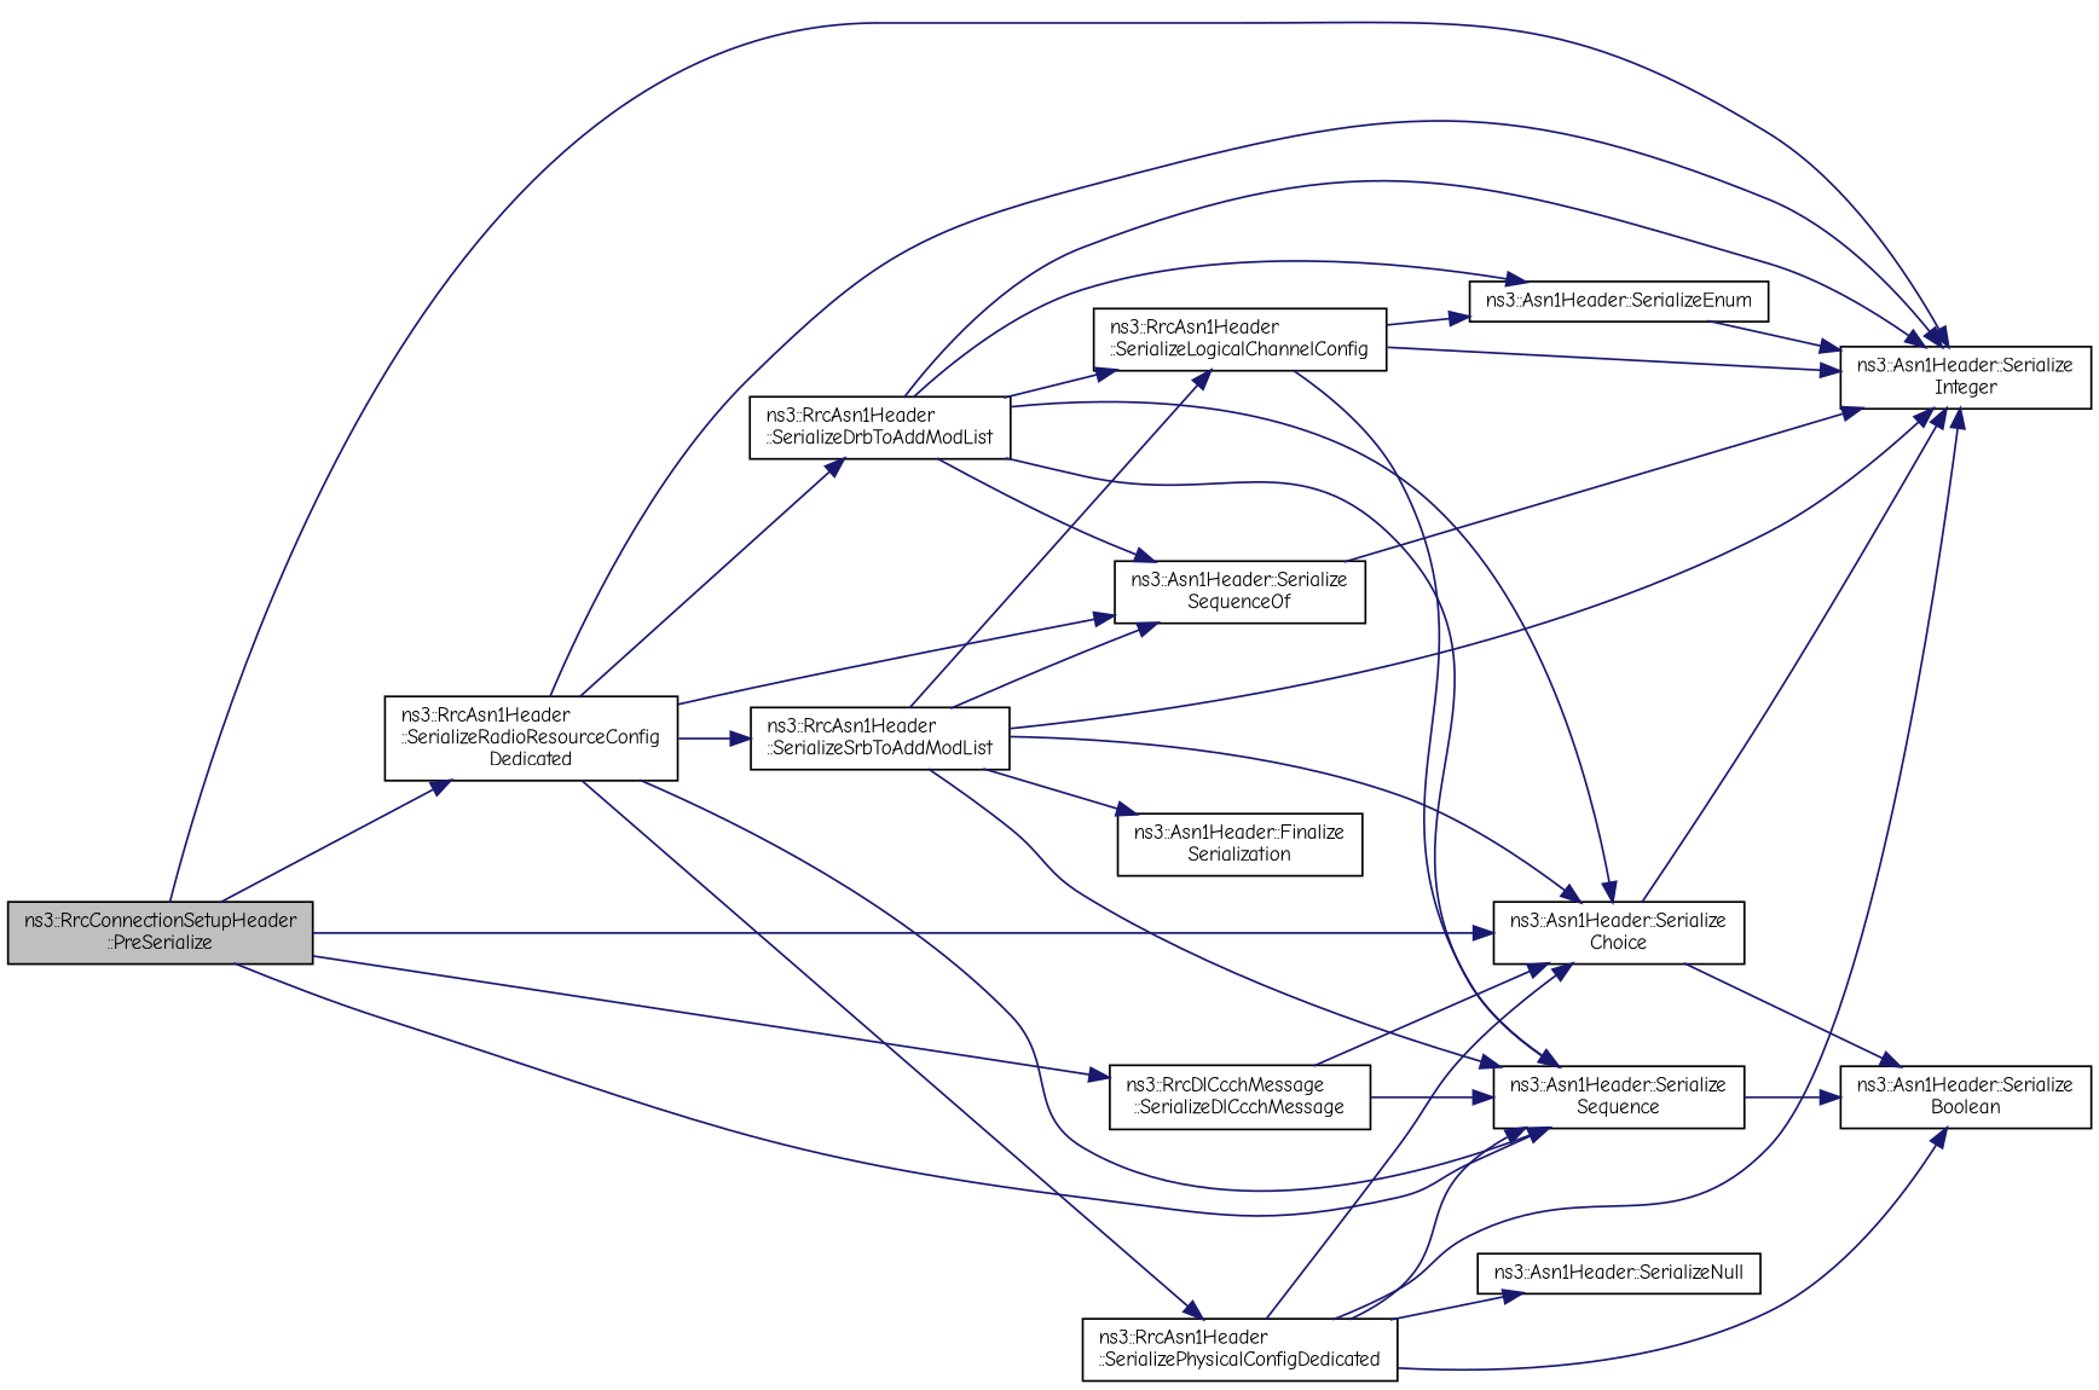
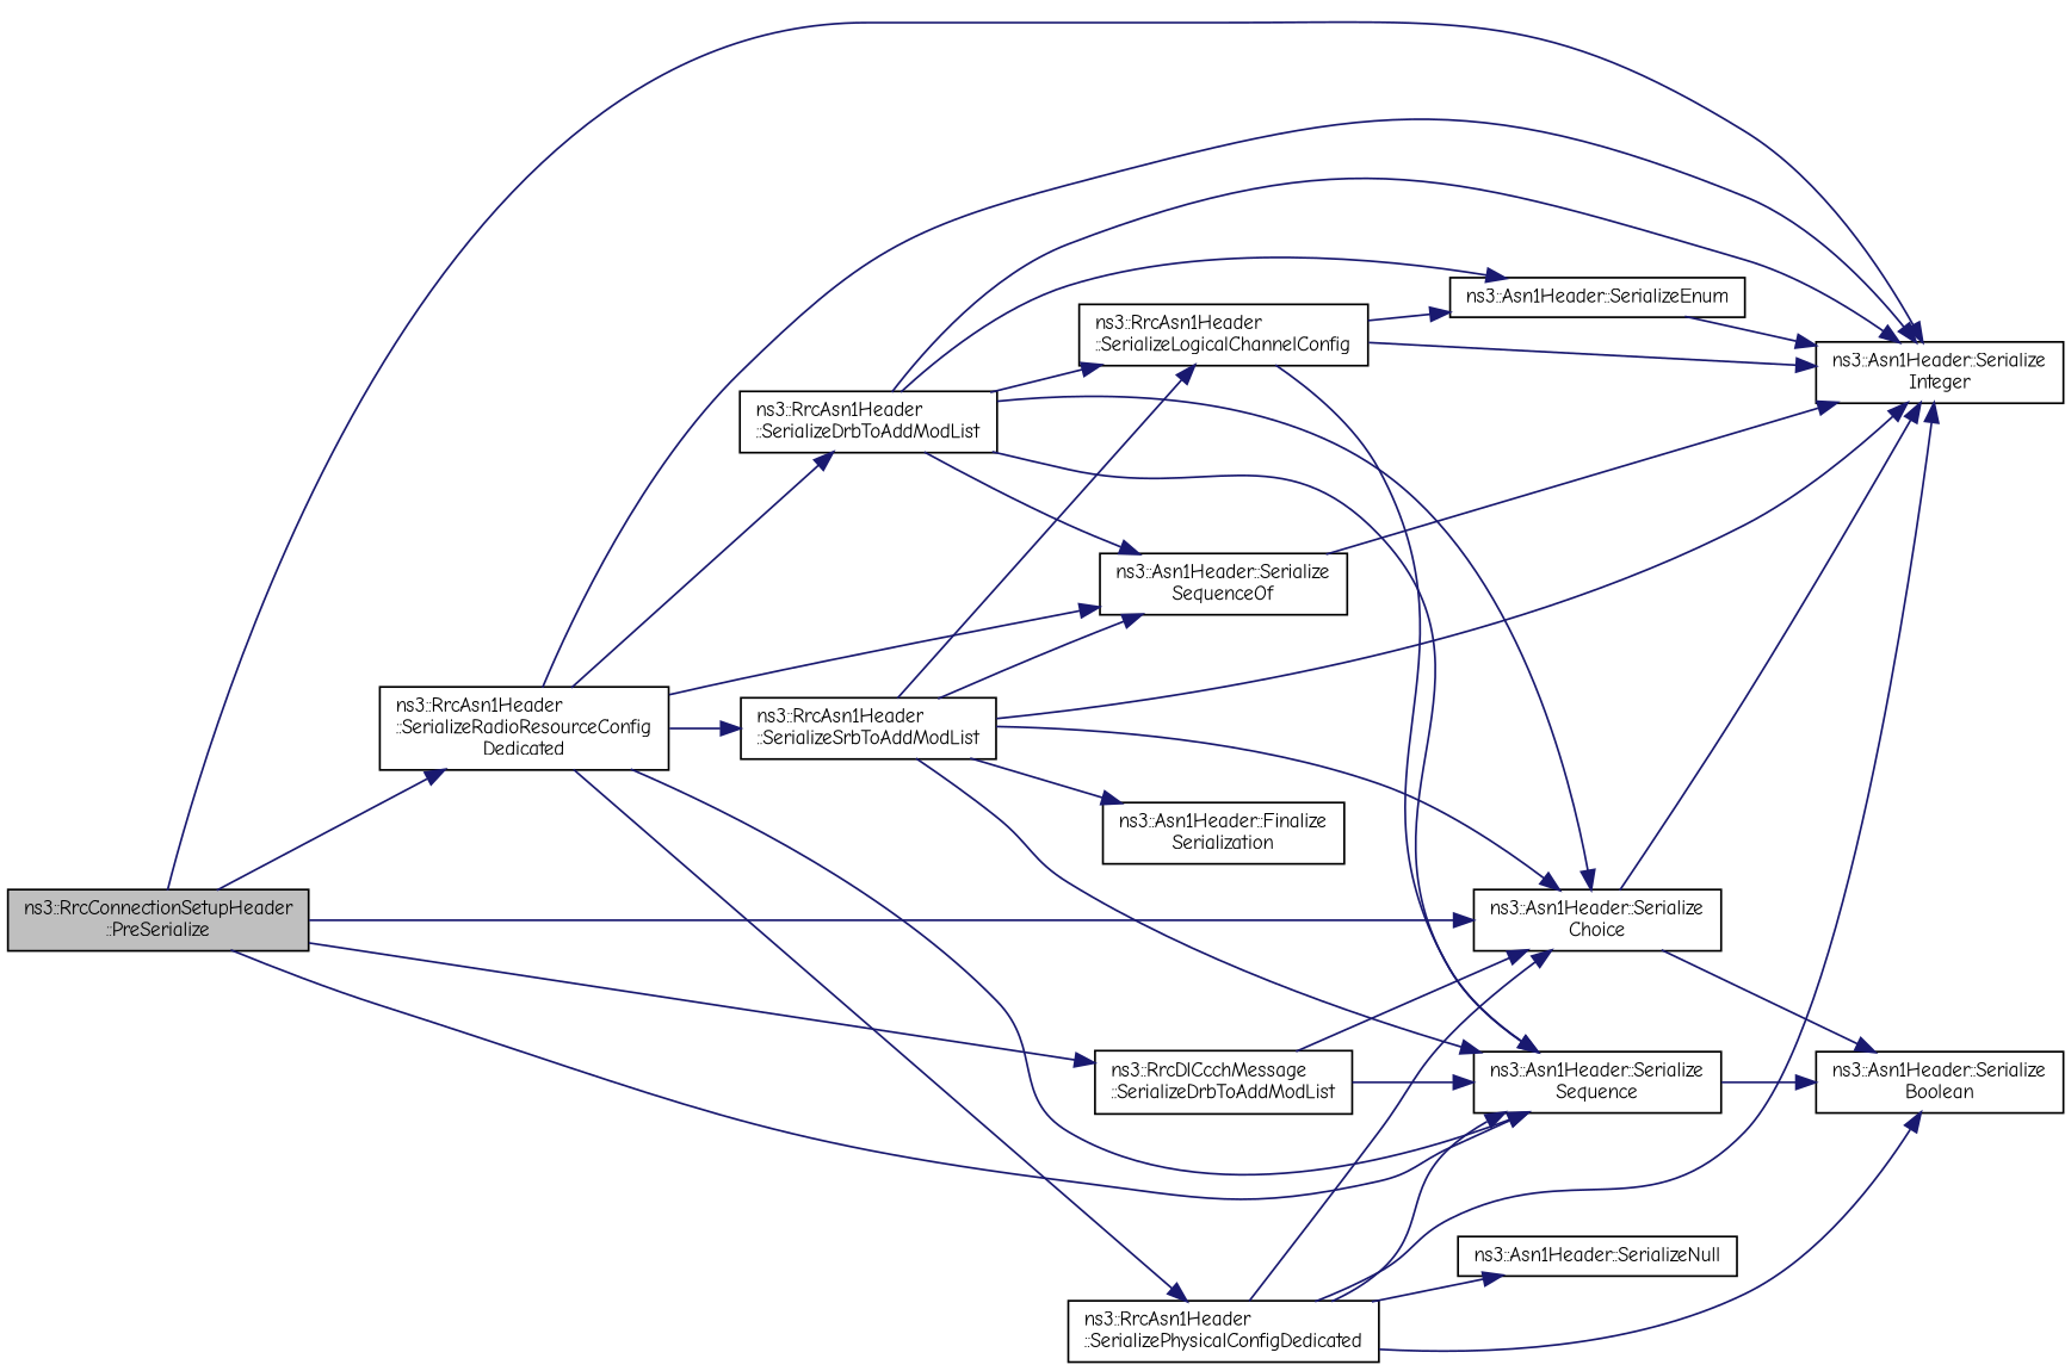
  digraph {
    fontname="Comic Neue"
    rankdir=LR
    node [color=black fillcolor=white fontname="Comic Neue" fontsize=10 shape=record style=filled]
    edge [color=midnightblue fontname="Comic Neue" fontsize=10 labelfontname=Helvetica labelfontsize=10 style=solid]
    n1 [fillcolor=grey75 fontcolor=black height=0.2 label="ns3::RrcConnectionSetupHeader\l::PreSerialize" width=0.4]
    n2 [height=0.2 label="ns3::Asn1Header::Serialize\lChoice" width=0.4]
    n3 [height=0.2 label="ns3::Asn1Header::Serialize\lInteger" width=0.4]
-   n4 [height=0.2 label="ns3::RrcDlCcchMessage\l::SerializeDlCcchMessage" width=0.4]
+   n4 [height=0.2 label="ns3::RrcDlCcchMessage\l::SerializeDrbToAddModList" width=0.4]
    n5 [height=0.2 label="ns3::Asn1Header::Serialize\lSequence" width=0.4]
    n6 [height=0.2 label="ns3::RrcAsn1Header\l::SerializeRadioResourceConfig\lDedicated" width=0.4]
    n7 [height=0.2 label="ns3::Asn1Header::Finalize\lSerialization" width=0.4]
    n8 [height=0.2 label="ns3::Asn1Header::Serialize\lBoolean" width=0.4]
    n9 [height=0.2 label="ns3::RrcAsn1Header\l::SerializeDrbToAddModList" width=0.4]
    n10 [height=0.2 label="ns3::Asn1Header::Serialize\lSequenceOf" width=0.4]
    n11 [height=0.2 label="ns3::RrcAsn1Header\l::SerializePhysicalConfigDedicated" width=0.4]
    n12 [height=0.2 label="ns3::RrcAsn1Header\l::SerializeSrbToAddModList" width=0.4]
    n13 [height=0.2 label="ns3::Asn1Header::SerializeEnum" width=0.4]
    n14 [height=0.2 label="ns3::RrcAsn1Header\l::SerializeLogicalChannelConfig" width=0.4]
    n15 [height=0.2 label="ns3::Asn1Header::SerializeNull" width=0.4]
    n1 -> n2
    n1 -> n3
    n1 -> n4
    n1 -> n5
    n1 -> n6
    n2 -> n3
    n2 -> n8
    n4 -> n2
    n4 -> n5
    n5 -> n8
    n6 -> n3
    n6 -> n5
    n6 -> n9
    n6 -> n10
    n6 -> n11
    n6 -> n12
    n9 -> n2
    n9 -> n3
    n9 -> n5
    n9 -> n10
    n9 -> n13
    n9 -> n14
    n10 -> n3
    n11 -> n2
    n11 -> n3
    n11 -> n5
    n11 -> n8
    n11 -> n15
    n12 -> n2
    n12 -> n3
    n12 -> n5
    n12 -> n7
    n12 -> n10
    n12 -> n14
    n13 -> n3
    n14 -> n3
    n14 -> n5
    n14 -> n13
  }
